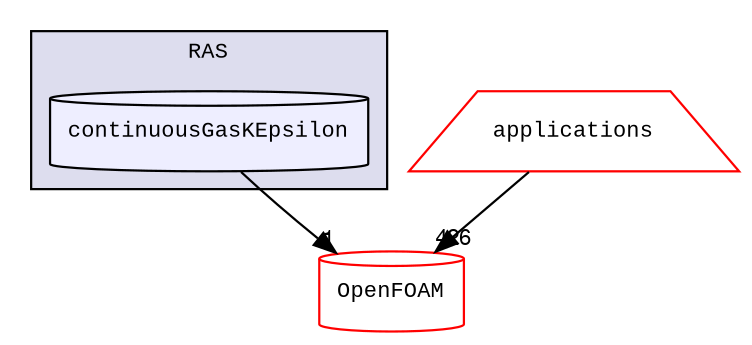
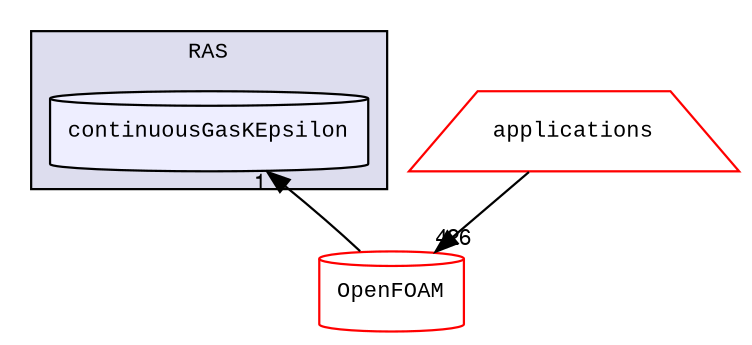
  digraph {
    compound=true
    fontname="Liberation Mono"
    node [fontname="Liberation Mono" fontsize=10 shape=cylinder color=red]
    edge [fontname="Liberation Mono" labeldistance=1.5 labelfontname=FreeSans labelfontsize=10]
    n1 [fillcolor="#eeeeff" label=continuousGasKEpsilon pencolor=black style=filled color=""]
    n2 [label=OpenFOAM]
    n3 [label=applications shape=trapezium]
    subgraph cluster_1 {
      bgcolor="#ddddee"
      fontsize=10
      label=RAS
      pencolor=black
      n1
    }
-   n1 -> n2 [headlabel=1]
+   n2 -> n1 [headlabel=1]
    n3 -> n2 [headlabel=426]
  }
